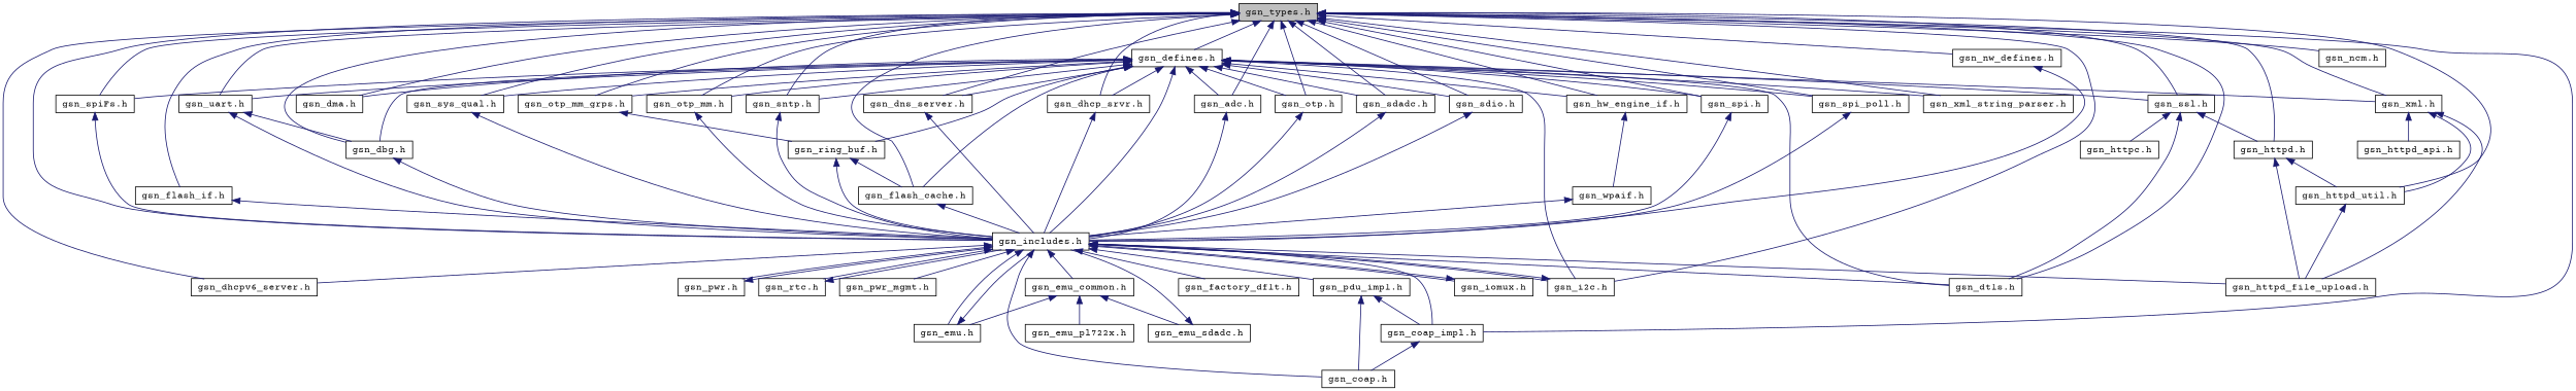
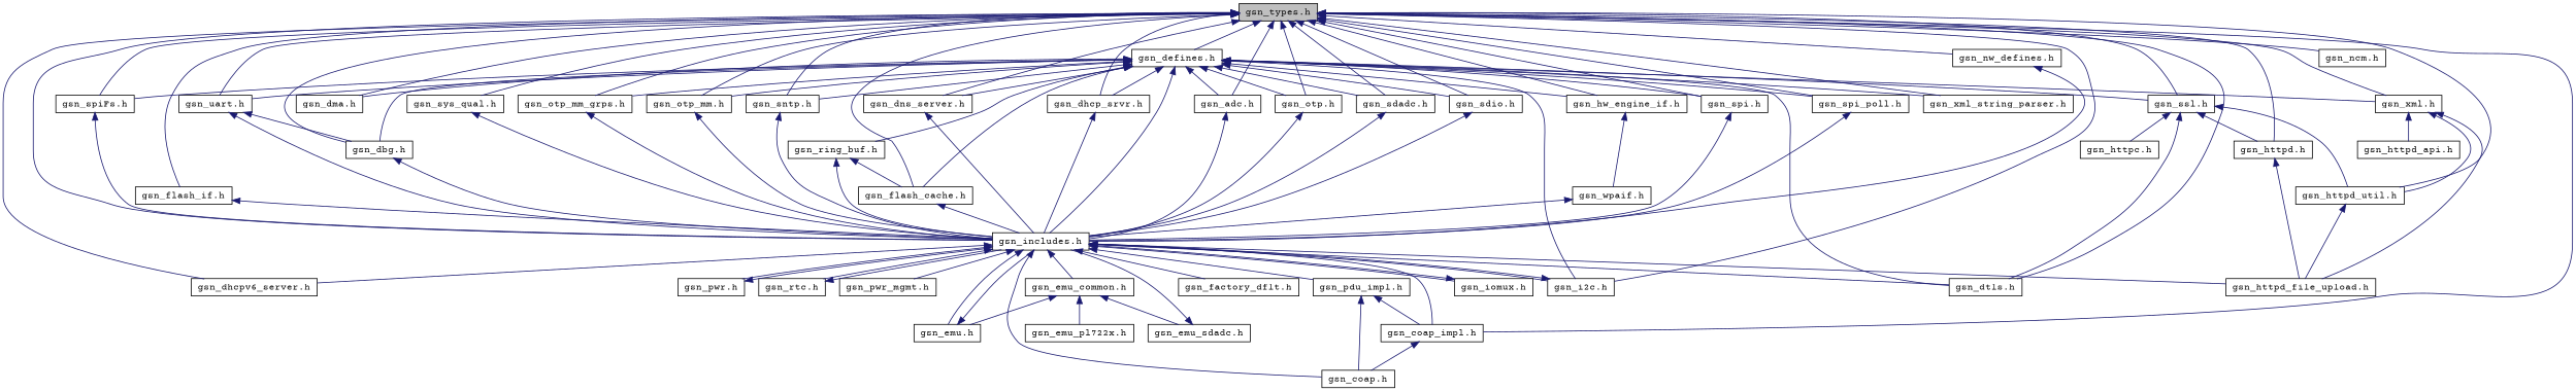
  digraph {
    fontname="Courier Prime"
    node [color=black fillcolor=white fontname="Courier Prime" fontsize=12 shape=record style=filled]
    edge [color=midnightblue dir=back fontname="Courier Prime" fontsize=12 labelfontname=FreeSans labelfontsize=12 style=solid]
    n1 [fillcolor=grey75 fontcolor=black height=0.2 label="gsn_types.h" width=0.4]
    n2 [height=0.2 label="gsn_flash_cache.h" width=0.4]
    n3 [height=0.2 label="gsn_includes.h" width=0.4]
    n4 [height=0.2 label="gsn_i2c.h" width=0.4]
    n5 [height=0.2 label="gsn_dhcpv6_server.h" width=0.4]
    n6 [height=0.2 label="gsn_dtls.h" width=0.4]
    n7 [height=0.2 label="gsn_adc.h" width=0.4]
    n8 [height=0.2 label="gsn_dma.h" width=0.4]
    n9 [height=0.2 label="gsn_flash_if.h" width=0.4]
    n10 [height=0.2 label="gsn_otp.h" width=0.4]
    n11 [height=0.2 label="gsn_sdadc.h" width=0.4]
    n12 [height=0.2 label="gsn_sdio.h" width=0.4]
    n13 [height=0.2 label="gsn_spi.h" width=0.4]
    n14 [height=0.2 label="gsn_spi_poll.h" width=0.4]
    n15 [height=0.2 label="gsn_spiFs.h" width=0.4]
    n16 [height=0.2 label="gsn_uart.h" width=0.4]
    n17 [height=0.2 label="gsn_dbg.h" width=0.4]
    n18 [height=0.2 label="gsn_defines.h" width=0.4]
    n19 [height=0.2 label="gsn_sys_qual.h" width=0.4]
    n20 [height=0.2 label="gsn_otp_mm.h" width=0.4]
    n21 [height=0.2 label="gsn_otp_mm_grps.h" width=0.4]
    n22 [height=0.2 label="gsn_sntp.h" width=0.4]
    n23 [height=0.2 label="gsn_dns_server.h" width=0.4]
    n24 [height=0.2 label="gsn_dhcp_srvr.h" width=0.4]
    n25 [height=0.2 label="gsn_ssl.h" width=0.4]
    n26 [height=0.2 label="gsn_httpd.h" width=0.4]
    n27 [height=0.2 label="gsn_httpd_util.h" width=0.4]
    n28 [height=0.2 label="gsn_xml.h" width=0.4]
    n29 [height=0.2 label="gsn_xml_string_parser.h" width=0.4]
    n30 [height=0.2 label="gsn_hw_engine_if.h" width=0.4]
    n31 [height=0.2 label="gsn_ncm.h" width=0.4]
    n32 [height=0.2 label="gsn_nw_defines.h" width=0.4]
    n33 [height=0.2 label="gsn_coap_impl.h" width=0.4]
    n34 [height=0.2 label="gsn_ring_buf.h" width=0.4]
    n35 [height=0.2 label="gsn_iomux.h" width=0.4]
    n36 [height=0.2 label="gsn_pwr.h" width=0.4]
    n37 [height=0.2 label="gsn_rtc.h" width=0.4]
    n38 [height=0.2 label="gsn_pwr_mgmt.h" width=0.4]
    n39 [height=0.2 label="gsn_emu.h" width=0.4]
    n40 [height=0.2 label="gsn_pdu_impl.h" width=0.4]
    n41 [height=0.2 label="gsn_coap.h" width=0.4]
    n42 [height=0.2 label="gsn_emu_common.h" width=0.4]
    n43 [height=0.2 label="gsn_factory_dflt.h" width=0.4]
    n44 [height=0.2 label="gsn_httpd_file_upload.h" width=0.4]
    n45 [height=0.2 label="gsn_httpc.h" width=0.4]
    n46 [height=0.2 label="gsn_httpd_api.h" width=0.4]
    n47 [height=0.2 label="gsn_wpaif.h" width=0.4]
    n48 [height=0.2 label="gsn_emu_pl722x.h" width=0.4]
    n49 [height=0.2 label="gsn_emu_sdadc.h" width=0.4]
    n1 -> n2
    n1 -> n3
    n1 -> n4
    n1 -> n5
    n1 -> n6
    n1 -> n7
    n1 -> n8
    n1 -> n9
    n1 -> n10
    n1 -> n11
    n1 -> n12
    n1 -> n13
    n1 -> n14
    n1 -> n15
    n1 -> n16
    n1 -> n17
    n1 -> n18
    n1 -> n19
    n1 -> n20
    n1 -> n21
    n1 -> n22
    n1 -> n23
    n1 -> n24
    n1 -> n25
    n1 -> n26
    n1 -> n27
    n1 -> n28
    n1 -> n29
    n1 -> n30
    n1 -> n31
    n1 -> n32
    n1 -> n33
    n2 -> n3
    n3 -> n4
    n3 -> n5
    n3 -> n6
    n3 -> n33
    n3 -> n35
    n3 -> n36
    n3 -> n37
    n3 -> n38
    n3 -> n39
    n3 -> n40
    n3 -> n41
    n3 -> n42
    n3 -> n43
    n3 -> n44
    n4 -> n3
    n7 -> n3
    n9 -> n3
    n10 -> n3
    n11 -> n3
    n12 -> n3
    n13 -> n3
    n14 -> n3
    n15 -> n3
    n16 -> n3
    n16 -> n17
    n17 -> n3
    n18 -> n2
    n18 -> n3
    n18 -> n4
    n18 -> n6
    n18 -> n7
    n18 -> n8
    n18 -> n10
    n18 -> n11
    n18 -> n12
    n18 -> n13
    n18 -> n14
    n18 -> n15
    n18 -> n16
    n18 -> n17
-   n18 -> n19
    n18 -> n20
    n18 -> n21
    n18 -> n22
    n18 -> n23
    n18 -> n24
    n18 -> n25
    n18 -> n28
    n18 -> n29
    n18 -> n30
    n18 -> n34
    n19 -> n3
    n20 -> n3
-   n21 -> n34
+   n21 -> n3
    n22 -> n3
    n23 -> n3
    n24 -> n3
    n25 -> n6
    n25 -> n26
    n25 -> n45
-   n26 -> n27
+   n25 -> n27
    n26 -> n44
    n27 -> n44
    n28 -> n27
    n28 -> n44
    n28 -> n46
    n30 -> n47
    n32 -> n3
    n33 -> n41
    n34 -> n2
    n34 -> n3
    n35 -> n3
    n36 -> n3
    n37 -> n3
    n39 -> n3
    n40 -> n33
    n40 -> n41
    n42 -> n39
    n42 -> n48
    n42 -> n49
    n47 -> n3
    n49 -> n3
  }
